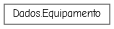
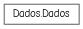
  digraph {
    rankdir=LR
    fontname="Comic Neue"
-   n1 [color=grey40 fillcolor=white fontname="Comic Neue" fontsize=10 height=0.2 label="Dados.Equipamento" shape=box style=filled width=0.4]
+   n1 [color=grey40 fillcolor=white fontname="Comic Neue" fontsize=10 height=0.2 label="Dados.Dados" shape=box style=filled width=0.4]
  }
